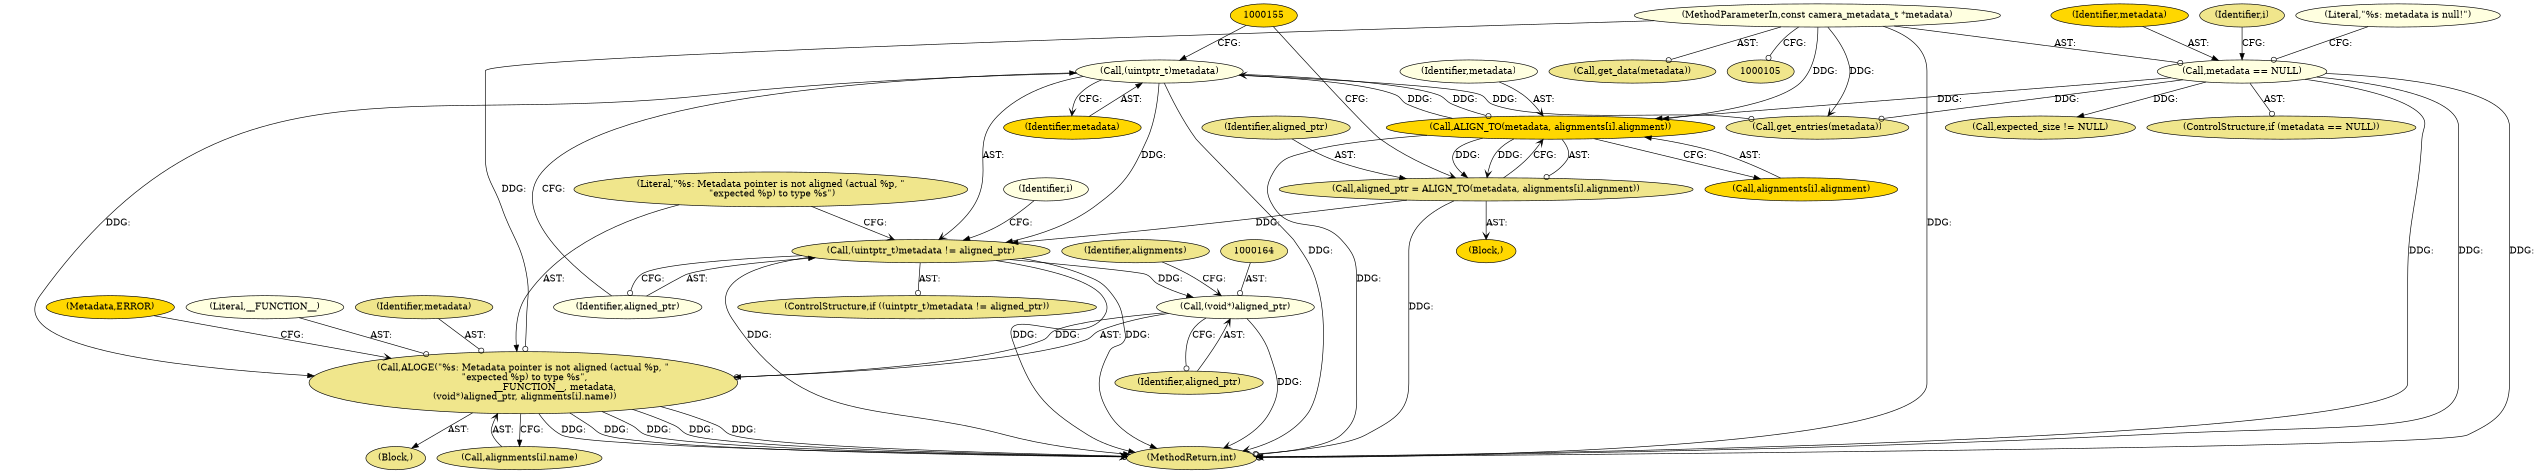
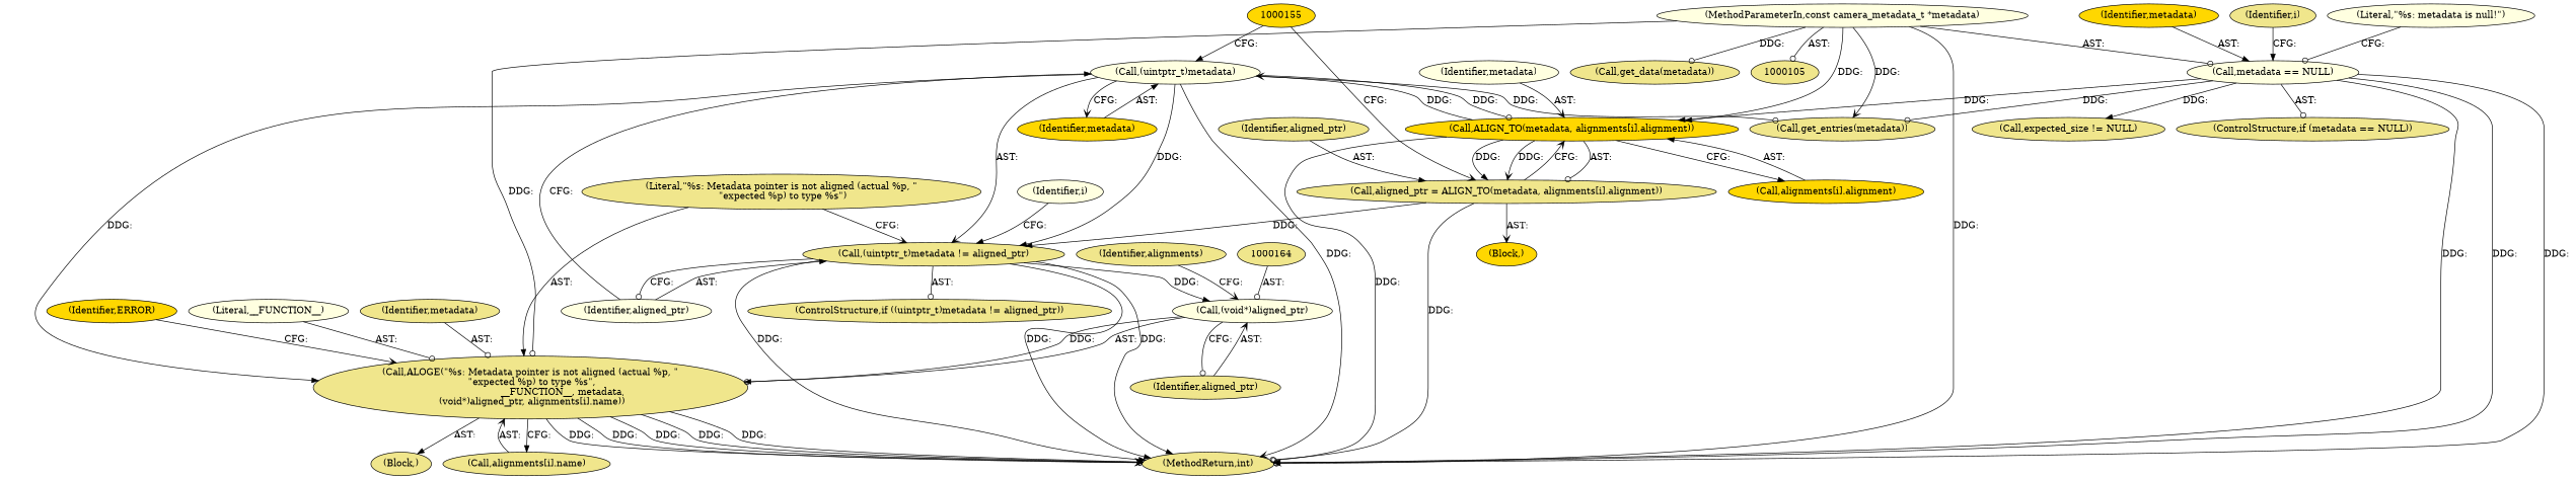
  digraph {
    node [fillcolor=khaki style=filled]
    edge [arrowhead=normal]
    n1 [label="(Call,ALOGE(\"%s: Metadata pointer is not aligned (actual %p, \"\n \"expected %p) to type %s\",\n                      __FUNCTION__, metadata,\n (void*)aligned_ptr, alignments[i].name))"]
    n2 [label="(Block,)"]
    n3 [label="(MethodReturn,int)"]
    n4 [label="(Call,alignments[i].name)"]
    n5 [fillcolor=lightyellow label="(Call,(uintptr_t)metadata)"]
    n6 [fillcolor=gold label="(Call,ALIGN_TO(metadata, alignments[i].alignment))"]
    n7 [label="(Call,(uintptr_t)metadata != aligned_ptr)"]
    n8 [fillcolor=gold label="(Identifier,metadata)"]
    n9 [label="(Call,get_entries(metadata))"]
    n10 [label="(Call,aligned_ptr = ALIGN_TO(metadata, alignments[i].alignment))"]
    n11 [fillcolor=gold label="(Call,alignments[i].alignment)"]
    n12 [fillcolor=lightyellow label="(Call,(void*)aligned_ptr)"]
    n13 [label="(ControlStructure,if ((uintptr_t)metadata != aligned_ptr))"]
    n14 [fillcolor=lightyellow label="(Identifier,aligned_ptr)"]
    n15 [fillcolor=gold label="(Block,)"]
    n16 [fillcolor=lightyellow label="(Call,metadata == NULL)"]
    n17 [label="(Call,expected_size != NULL)"]
    n18 [label="(ControlStructure,if (metadata == NULL))"]
    n19 [fillcolor=lightyellow label="(MethodParameterIn,const camera_metadata_t *metadata)"]
    n20 [label="(Call,get_data(metadata))"]
    1000105
    n22 [label="(Identifier,aligned_ptr)"]
    n23 [fillcolor=lightyellow label="(Identifier,metadata)"]
    n24 [fillcolor=lightyellow label="(Identifier,i)"]
    n25 [fillcolor=gold label="(Identifier,metadata)"]
-   n26 [fillcolor=gold label="(Metadata,ERROR)"]
+   n26 [fillcolor=gold label="(Identifier,ERROR)"]
    n27 [label="(Identifier,i)"]
    n28 [label="(Literal,\"%s: Metadata pointer is not aligned (actual %p, \"\n \"expected %p) to type %s\")"]
    n29 [fillcolor=lightyellow label="(Literal,__FUNCTION__)"]
    n30 [label="(Identifier,metadata)"]
    n31 [label="(Identifier,alignments)"]
    n32 [fillcolor=lightyellow label="(Literal,\"%s: metadata is null!\")"]
    n33 [label="(Identifier,aligned_ptr)"]
    1000155 [fillcolor=gold]
    1000164
    n1 -> n2 [label="AST: "]
    n1 -> n3 [arrowhead=odot label="DDG: "]
    n1 -> n3 [arrowhead=odot label="DDG: "]
    n1 -> n3 [arrowhead=vee label="DDG: "]
    n1 -> n3 [arrowhead=vee label="DDG: "]
    n1 -> n3 [arrowhead=vee label="DDG: "]
    n1 -> n4 [label="CFG: "]
    n4 -> n1 [arrowhead=vee label="AST: "]
    n5 -> n1 [label="DDG: "]
    n5 -> n3 [arrowhead=vee label="DDG: "]
    n5 -> n6 [arrowhead=odot label="DDG: "]
    n5 -> n7 [arrowhead=vee label="AST: "]
    n5 -> n7 [label="DDG: "]
    n5 -> n8 [arrowhead=vee label="CFG: "]
    n5 -> n9 [arrowhead=odot label="DDG: "]
    n6 -> n3 [arrowhead=odot label="DDG: "]
    n6 -> n5 [arrowhead=vee label="DDG: "]
    n6 -> n10 [arrowhead=odot label="AST: "]
    n6 -> n10 [label="DDG: "]
    n6 -> n10 [arrowhead=vee label="DDG: "]
    n6 -> n11 [label="CFG: "]
    n7 -> n3 [label="DDG: "]
    n7 -> n3 [label="DDG: "]
    n7 -> n3 [label="DDG: "]
    n7 -> n12 [label="DDG: "]
    n7 -> n13 [arrowhead=odot label="AST: "]
    n7 -> n14 [arrowhead=odot label="CFG: "]
    n8 -> n5 [label="AST: "]
    n10 -> n3 [arrowhead=odot label="DDG: "]
    n10 -> n6 [arrowhead=vee label="CFG: "]
    n10 -> n7 [label="DDG: "]
    n10 -> n15 [arrowhead=vee label="AST: "]
    n11 -> n6 [label="AST: "]
    n12 -> n1 [label="AST: "]
    n12 -> n1 [arrowhead=odot label="DDG: "]
-   n12 -> n3 [arrowhead=vee label="DDG: "]
    n12 -> n22 [arrowhead=odot label="CFG: "]
    n14 -> n5 [label="CFG: "]
    n14 -> n7 [label="AST: "]
    n16 -> n3 [label="DDG: "]
    n16 -> n3 [arrowhead=vee label="DDG: "]
    n16 -> n3 [arrowhead=odot label="DDG: "]
    n16 -> n6 [label="DDG: "]
    n16 -> n9 [arrowhead=odot label="DDG: "]
    n16 -> n17 [label="DDG: "]
    n16 -> n18 [arrowhead=odot label="AST: "]
    n19 -> n1 [arrowhead=odot label="DDG: "]
    n19 -> n3 [arrowhead=odot label="DDG: "]
    n19 -> n6 [label="DDG: "]
    n19 -> n9 [arrowhead=vee label="DDG: "]
    n19 -> n16 [arrowhead=odot label="AST: "]
-   n19 -> n20 [arrowhead=odot label="AST: "]
-   n19 -> 1000105 [arrowhead=odot label="CFG: "]
+   n19 -> n20 [arrowhead=odot label="DDG: "]
+   n19 -> 1000105 [arrowhead=odot label="AST: "]
    n22 -> n12 [arrowhead=vee label="AST: "]
    n23 -> n6 [arrowhead=vee label="AST: "]
    n24 -> n7 [label="CFG: "]
    n25 -> n16 [label="AST: "]
    n26 -> n1 [arrowhead=vee label="CFG: "]
    n27 -> n16 [label="CFG: "]
    n28 -> n1 [label="AST: "]
    n28 -> n7 [arrowhead=vee label="CFG: "]
    n29 -> n1 [arrowhead=odot label="AST: "]
    n30 -> n1 [arrowhead=odot label="AST: "]
    n31 -> n12 [arrowhead=vee label="CFG: "]
    n32 -> n16 [arrowhead=odot label="CFG: "]
    n33 -> n10 [label="AST: "]
    1000155 -> n5 [label="CFG: "]
    1000155 -> n10 [arrowhead=vee label="CFG: "]
    1000164 -> n12 [arrowhead=odot label="AST: "]
  }
